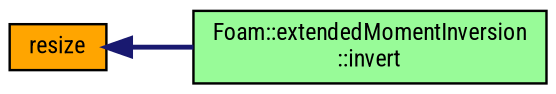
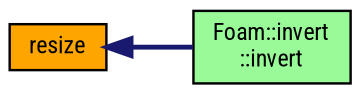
  digraph {
    rankdir=LR
    fontname="Roboto Condensed"
    node [color=black fontname="Roboto Condensed" fontsize=10 shape=record style=filled]
    n1 [fillcolor=orange fontcolor=black height=0.2 label=resize width=0.4]
-   n2 [height=0.2 label="Foam::extendedMomentInversion\l::invert" width=0.4 fillcolor=palegreen]
+   n2 [height=0.2 label="Foam::invert\l::invert" width=0.4 fillcolor=palegreen]
    n1 -> n2 [color=midnightblue dir=back fontname="Roboto Condensed" fontsize=10 labelfontname=Helvetica labelfontsize=10 style=bold]
  }
